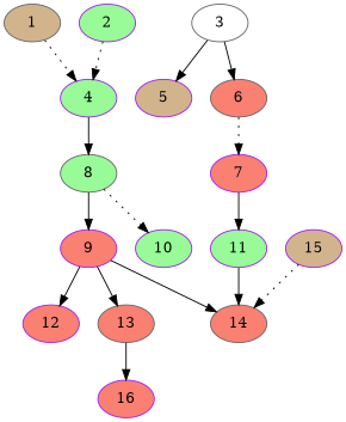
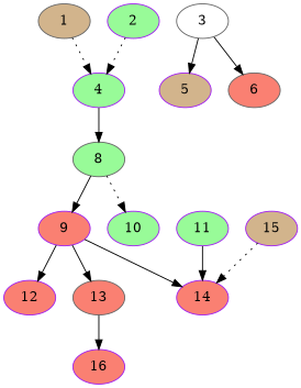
  digraph {
    node [alpha=0.19 color=purple fillcolor=salmon style=filled]
    edge [style=solid]
    1 [alpha=0.01 color=gray40 expect_size=113260251564342247424 fillcolor=tan]
    4 [alpha=0.17 expect_size=192214745866390688 fillcolor=palegreen]
    8 [color=gray40 expect_size=1062675632095290 fillcolor=palegreen]
    9 [alpha=0.02 expect_size=796183204502602]
    10 [alpha=0.16 expect_size=2252470574406168 fillcolor=palegreen]
    2 [alpha=0.04 expect_size=2315091588583439 fillcolor=palegreen]
    3 [alpha=0.14 color=gray40 expect_size=201227898871657504 fillcolor=white]
    5 [alpha=0.18 expect_size=123605768272103866368 fillcolor=tan]
    6 [color=gray40 expect_size=202697944577295552]
-   7 [alpha=0.07 expect_size=422610252256961]
    11 [alpha=0.08 expect_size=5354782445906052 fillcolor=palegreen]
-   14 [alpha=0.04 color=gray40 expect_size=3099825098937335808]
+   14 [alpha=0.04 expect_size=3099825098937335808]
    12 [alpha=0.13 expect_size=115927772848392080]
    13 [alpha=0.11 color=gray40 expect_size=2026449157295702016]
    16 [alpha=0.15 expect_size=823051944223498]
    15 [alpha=0.20 expect_size=88730414471049408 fillcolor=tan]
    1 -> 4 [style=dotted]
    4 -> 8
    8 -> 9
    8 -> 10 [style=dotted]
    9 -> 14
    9 -> 12
    9 -> 13
    2 -> 4 [style=dotted]
    3 -> 5
    3 -> 6
-   6 -> 7 [style=dotted]
-   7 -> 11
    11 -> 14
    13 -> 16
    15 -> 14 [style=dotted]
  }
